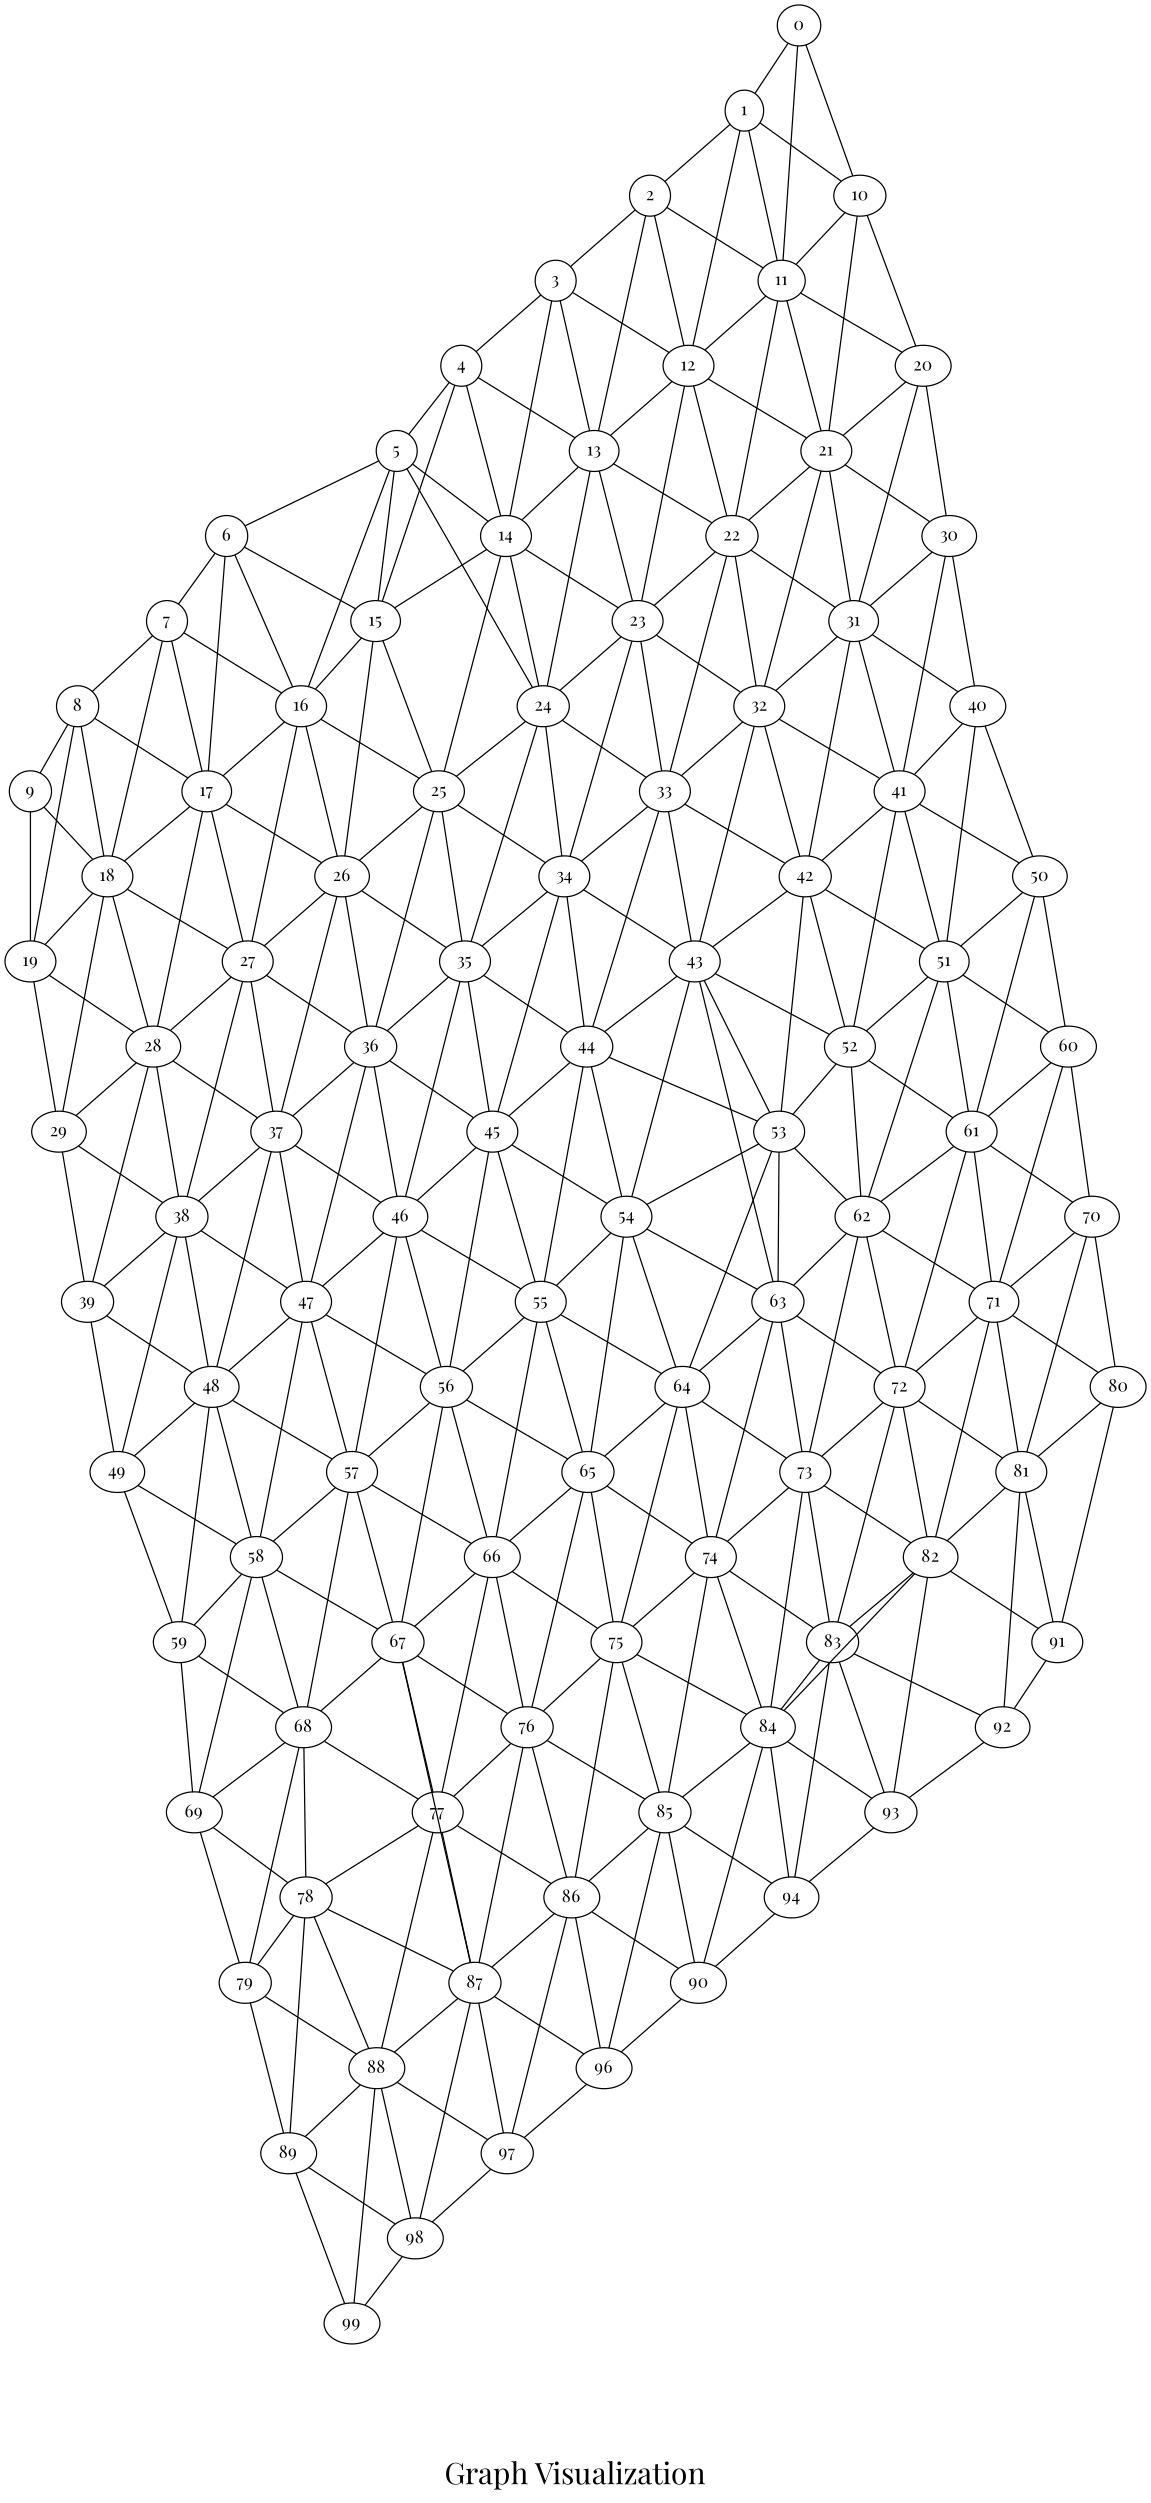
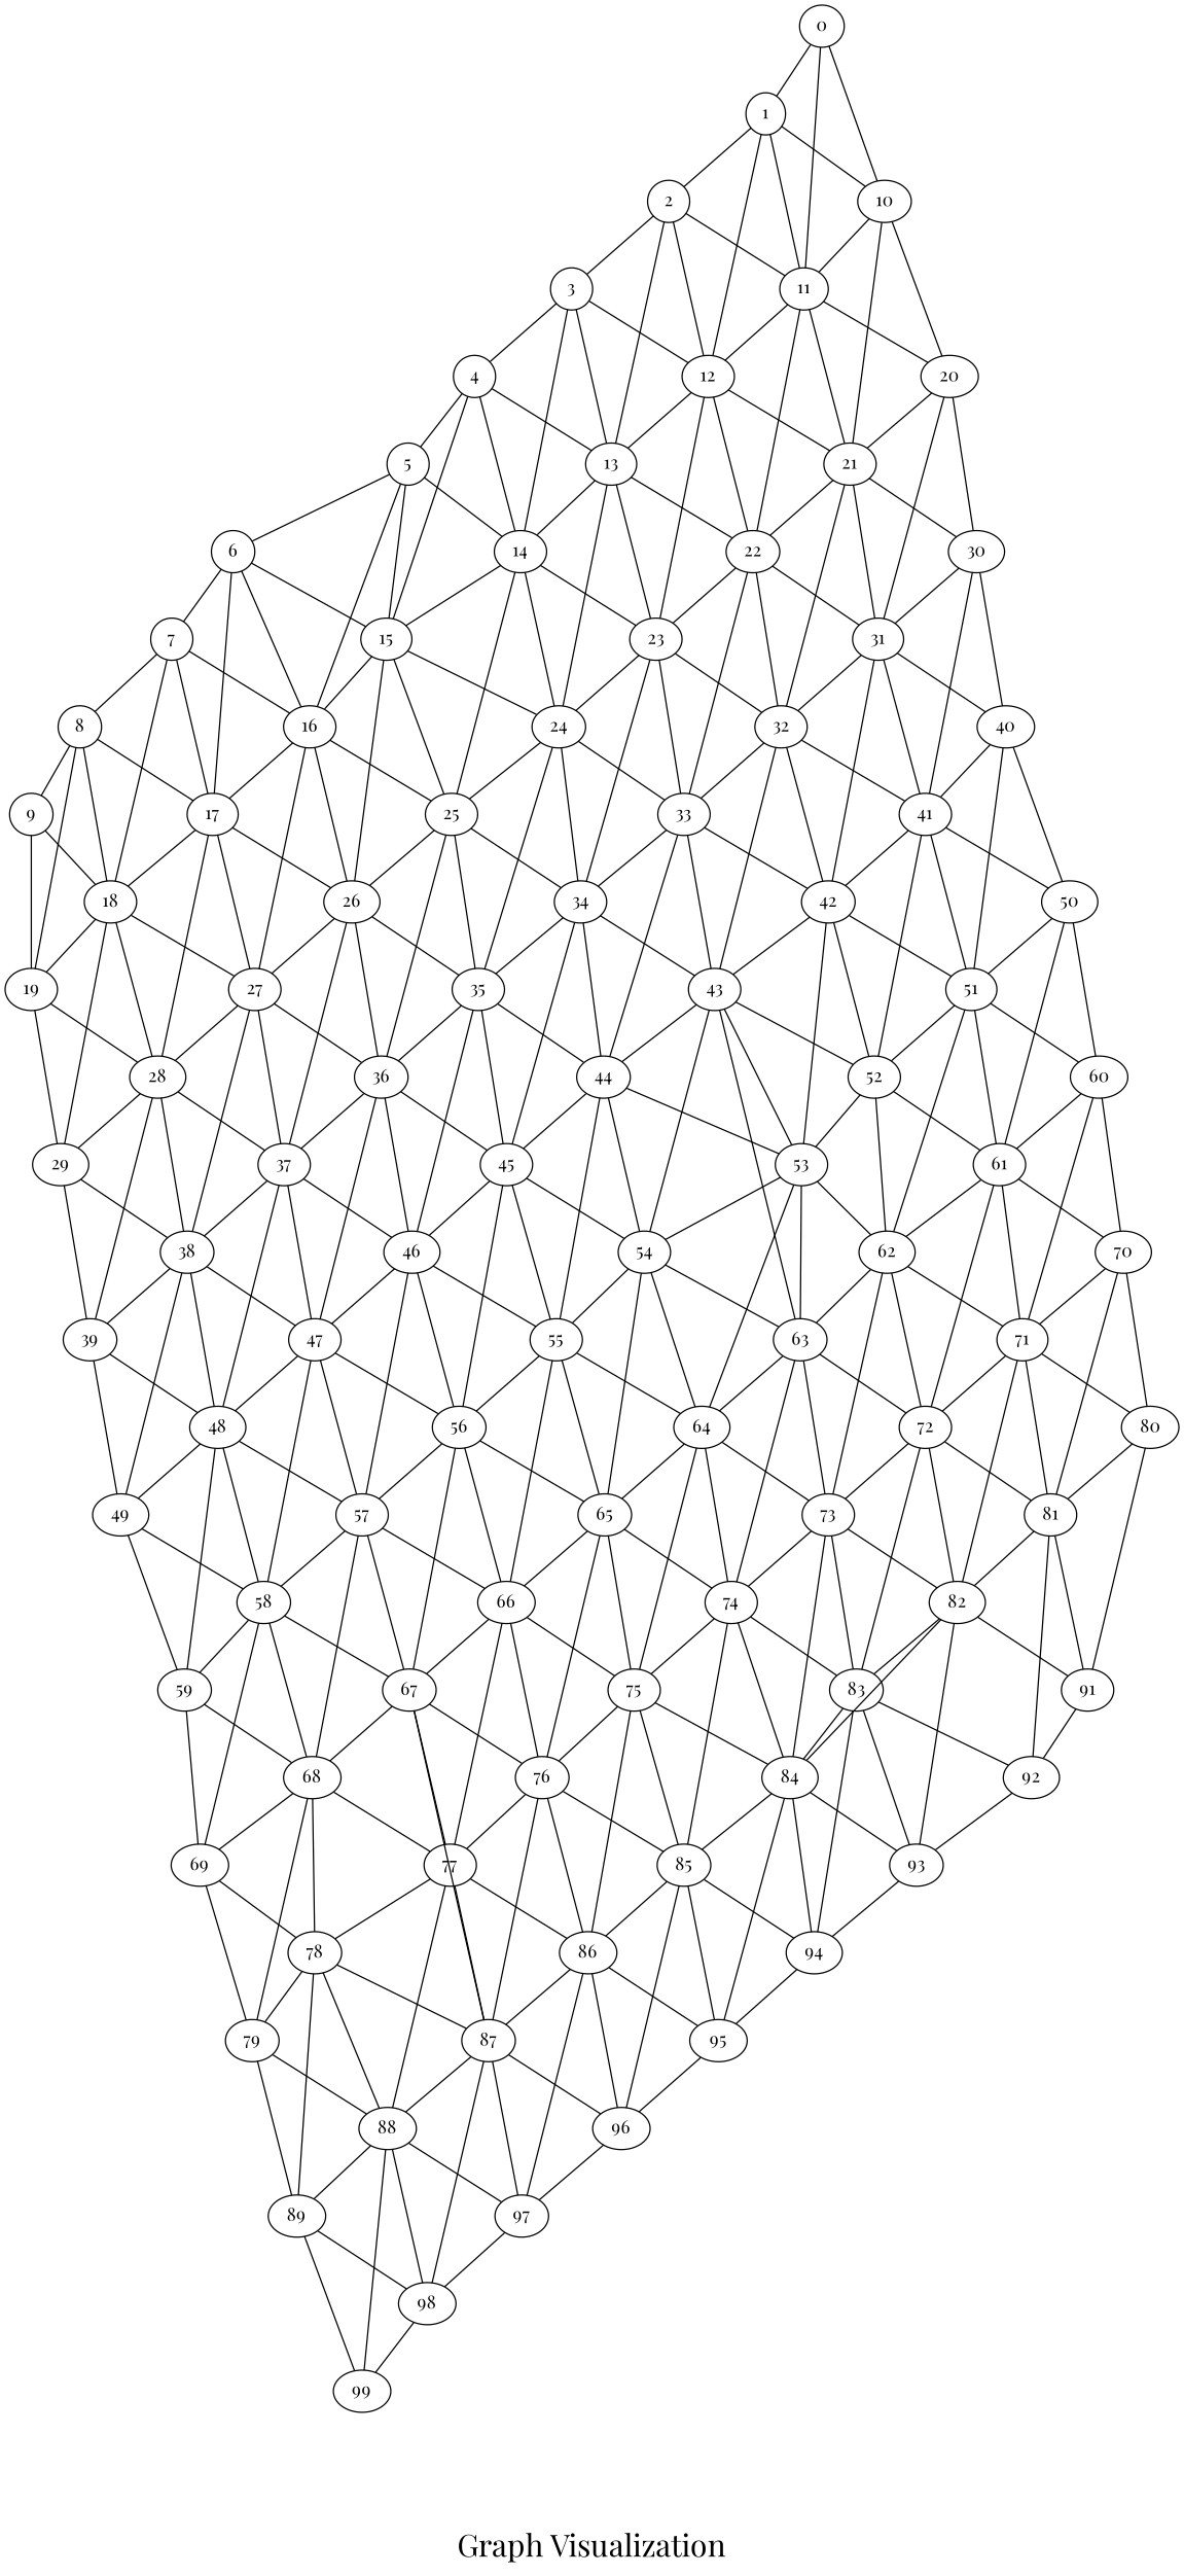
  graph {
    fontname="Playfair Display"
    fontsize=24
    label="\nGraph Visualization\n"
    splines=false
    node [fontname="Playfair Display" shape=ellipse]
    edge [fontname="Playfair Display"]
    0 [height=0.3 width=0.3]
    1 [height=0.3 width=0.3]
    10 [height=0.3 width=0.3]
    11 [height=0.3 width=0.3]
    2 [height=0.3 width=0.3]
    12 [height=0.3 width=0.3]
    20 [height=0.3 width=0.3]
    21 [height=0.3 width=0.3]
    22 [height=0.3 width=0.3]
    3 [height=0.3 width=0.3]
    13 [height=0.3 width=0.3]
    23 [height=0.3 width=0.3]
    4 [height=0.3 width=0.3]
    14 [height=0.3 width=0.3]
    24 [height=0.3 width=0.3]
    5 [height=0.3 width=0.3]
    15 [height=0.3 width=0.3]
    25 [height=0.3 width=0.3]
    6 [height=0.3 width=0.3]
    16 [height=0.3 width=0.3]
    26 [height=0.3 width=0.3]
    7 [height=0.3 width=0.3]
    17 [height=0.3 width=0.3]
    27 [height=0.3 width=0.3]
    8 [height=0.3 width=0.3]
    18 [height=0.3 width=0.3]
    28 [height=0.3 width=0.3]
    9 [height=0.3 width=0.3]
    19 [height=0.3 width=0.3]
    29 [height=0.3 width=0.3]
    30 [height=0.3 width=0.3]
    31 [height=0.3 width=0.3]
    32 [height=0.3 width=0.3]
    33 [height=0.3 width=0.3]
    34 [height=0.3 width=0.3]
    35 [height=0.3 width=0.3]
    36 [height=0.3 width=0.3]
    37 [height=0.3 width=0.3]
    38 [height=0.3 width=0.3]
    39 [height=0.3 width=0.3]
    40 [height=0.3 width=0.3]
    41 [height=0.3 width=0.3]
    42 [height=0.3 width=0.3]
    43 [height=0.3 width=0.3]
    44 [height=0.3 width=0.3]
    45 [height=0.3 width=0.3]
    46 [height=0.3 width=0.3]
    47 [height=0.3 width=0.3]
    48 [height=0.3 width=0.3]
    49 [height=0.3 width=0.3]
    50 [height=0.3 width=0.3]
    51 [height=0.3 width=0.3]
    52 [height=0.3 width=0.3]
    53 [height=0.3 width=0.3]
    54 [height=0.3 width=0.3]
    63 [height=0.3 width=0.3]
    55 [height=0.3 width=0.3]
    56 [height=0.3 width=0.3]
    57 [height=0.3 width=0.3]
    58 [height=0.3 width=0.3]
    59 [height=0.3 width=0.3]
    60 [height=0.3 width=0.3]
    61 [height=0.3 width=0.3]
    62 [height=0.3 width=0.3]
    64 [height=0.3 width=0.3]
    65 [height=0.3 width=0.3]
    66 [height=0.3 width=0.3]
    67 [height=0.3 width=0.3]
    68 [height=0.3 width=0.3]
    69 [height=0.3 width=0.3]
    70 [height=0.3 width=0.3]
    71 [height=0.3 width=0.3]
    72 [height=0.3 width=0.3]
    73 [height=0.3 width=0.3]
    74 [height=0.3 width=0.3]
    75 [height=0.3 width=0.3]
    76 [height=0.3 width=0.3]
    77 [height=0.3 width=0.3]
    87 [height=0.3 width=0.3]
    78 [height=0.3 width=0.3]
    79 [height=0.3 width=0.3]
    80 [height=0.3 width=0.3]
    81 [height=0.3 width=0.3]
    82 [height=0.3 width=0.3]
    83 [height=0.3 width=0.3]
    84 [height=0.3 width=0.3]
    85 [height=0.3 width=0.3]
    86 [height=0.3 width=0.3]
    88 [height=0.3 width=0.3]
    89 [height=0.3 width=0.3]
    91 [height=0.3 width=0.3]
    92 [height=0.3 width=0.3]
    93 [height=0.3 width=0.3]
    94 [height=0.3 width=0.3]
-   95 [height=0.3 width=0.3 label=90]
+   95 [height=0.3 width=0.3]
    96 [height=0.3 width=0.3]
    97 [height=0.3 width=0.3]
    98 [height=0.3 width=0.3]
    99 [height=0.3 width=0.3]
    0 -- 1
    0 -- 10
    0 -- 11
    1 -- 10
    1 -- 11
    1 -- 2
    1 -- 12
    10 -- 11
    10 -- 20
    10 -- 21
    11 -- 12
    11 -- 20
    11 -- 21
    11 -- 22
    2 -- 11
    2 -- 12
    2 -- 3
    2 -- 13
    12 -- 21
    12 -- 22
    12 -- 13
    12 -- 23
    20 -- 21
    20 -- 30
    20 -- 31
    21 -- 22
    21 -- 30
    21 -- 31
    21 -- 32
    22 -- 23
    22 -- 31
    22 -- 32
    22 -- 33
    3 -- 12
    3 -- 13
    3 -- 4
    3 -- 14
    13 -- 22
    13 -- 23
    13 -- 14
    13 -- 24
    23 -- 24
    23 -- 32
    23 -- 33
    23 -- 34
    4 -- 13
    4 -- 14
    4 -- 5
    4 -- 15
    14 -- 23
    14 -- 24
    14 -- 15
    14 -- 25
    24 -- 25
    24 -- 33
    24 -- 34
    24 -- 35
    5 -- 14
    5 -- 15
    5 -- 6
    5 -- 16
-   5 -- 24
+   15 -- 24
    15 -- 25
    15 -- 16
    15 -- 26
    25 -- 26
    25 -- 34
    25 -- 35
    25 -- 36
    6 -- 15
    6 -- 16
    6 -- 7
    6 -- 17
    16 -- 25
    16 -- 26
    16 -- 17
    16 -- 27
    26 -- 27
    26 -- 35
    26 -- 36
    26 -- 37
    7 -- 16
    7 -- 17
    7 -- 8
    7 -- 18
    17 -- 26
    17 -- 27
    17 -- 18
    17 -- 28
    27 -- 28
    27 -- 36
    27 -- 37
    27 -- 38
    8 -- 17
    8 -- 18
    8 -- 9
    8 -- 19
    18 -- 27
    18 -- 28
    18 -- 19
    18 -- 29
    28 -- 29
    28 -- 37
    28 -- 38
    28 -- 39
    9 -- 18
    9 -- 19
    19 -- 28
    19 -- 29
    29 -- 38
    29 -- 39
    30 -- 31
    30 -- 40
    30 -- 41
    31 -- 32
    31 -- 40
    31 -- 41
    31 -- 42
    32 -- 33
    32 -- 41
    32 -- 42
    32 -- 43
    33 -- 34
    33 -- 42
    33 -- 43
    33 -- 44
    34 -- 35
    34 -- 43
    34 -- 44
    34 -- 45
    35 -- 36
    35 -- 44
    35 -- 45
    35 -- 46
    36 -- 37
    36 -- 45
    36 -- 46
    36 -- 47
    37 -- 38
    37 -- 46
    37 -- 47
    37 -- 48
    38 -- 39
    38 -- 47
    38 -- 48
    38 -- 49
    39 -- 48
    39 -- 49
    40 -- 41
    40 -- 50
    40 -- 51
    41 -- 42
    41 -- 50
    41 -- 51
    41 -- 52
    42 -- 43
    42 -- 51
    42 -- 52
    42 -- 53
    43 -- 44
    43 -- 52
    43 -- 53
    43 -- 54
    43 -- 63
    44 -- 45
    44 -- 53
    44 -- 54
    44 -- 55
    45 -- 46
    45 -- 54
    45 -- 55
    45 -- 56
    46 -- 47
    46 -- 55
    46 -- 56
    46 -- 57
    47 -- 48
    47 -- 56
    47 -- 57
    47 -- 58
    48 -- 49
    48 -- 57
    48 -- 58
    48 -- 59
    49 -- 58
    49 -- 59
    50 -- 51
    50 -- 60
    50 -- 61
    51 -- 52
    51 -- 60
    51 -- 61
    51 -- 62
    52 -- 53
    52 -- 61
    52 -- 62
    53 -- 54
    53 -- 63
    53 -- 62
    53 -- 64
    54 -- 63
    54 -- 55
    54 -- 64
    54 -- 65
    63 -- 64
    63 -- 72
    63 -- 73
    63 -- 74
    55 -- 56
    55 -- 64
    55 -- 65
    55 -- 66
    56 -- 57
    56 -- 65
    56 -- 66
    56 -- 67
    57 -- 58
    57 -- 66
    57 -- 67
    57 -- 68
    58 -- 59
    58 -- 67
    58 -- 68
    58 -- 69
    59 -- 68
    59 -- 69
    60 -- 61
    60 -- 70
    60 -- 71
    61 -- 62
    61 -- 70
    61 -- 71
    61 -- 72
    62 -- 63
    62 -- 71
    62 -- 72
    62 -- 73
    64 -- 65
    64 -- 73
    64 -- 74
    64 -- 75
    65 -- 66
    65 -- 74
    65 -- 75
    65 -- 76
    66 -- 67
    66 -- 75
    66 -- 76
    66 -- 77
    67 -- 68
    67 -- 76
    67 -- 77
    67 -- 87
    68 -- 69
    68 -- 77
    68 -- 78
    68 -- 79
    69 -- 78
    69 -- 79
    70 -- 71
    70 -- 80
    70 -- 81
    71 -- 72
    71 -- 80
    71 -- 81
    71 -- 82
    72 -- 73
    72 -- 81
    72 -- 82
    72 -- 83
    73 -- 74
    73 -- 82
    73 -- 83
    73 -- 84
    74 -- 75
    74 -- 83
    74 -- 84
    74 -- 85
    75 -- 76
    75 -- 84
    75 -- 85
    75 -- 86
    76 -- 77
    76 -- 87
    76 -- 85
    76 -- 86
    77 -- 87
    77 -- 78
    77 -- 86
    77 -- 88
    87 -- 88
    87 -- 96
    87 -- 97
    87 -- 98
    78 -- 87
    78 -- 79
    78 -- 88
    78 -- 89
    79 -- 88
    79 -- 89
    80 -- 81
    80 -- 91
    81 -- 82
    81 -- 91
    81 -- 92
    82 -- 83
    82 -- 84
    82 -- 91
    82 -- 93
    83 -- 84
    83 -- 92
    83 -- 93
    83 -- 94
    84 -- 85
    84 -- 93
    84 -- 94
    84 -- 95
    85 -- 86
    85 -- 94
    85 -- 95
    85 -- 96
    86 -- 87
    86 -- 95
    86 -- 96
    86 -- 97
    88 -- 89
    88 -- 97
    88 -- 98
    88 -- 99
    89 -- 98
    89 -- 99
    91 -- 92
    92 -- 93
    93 -- 94
    94 -- 95
    95 -- 96
    96 -- 97
    97 -- 98
    98 -- 99
  }
